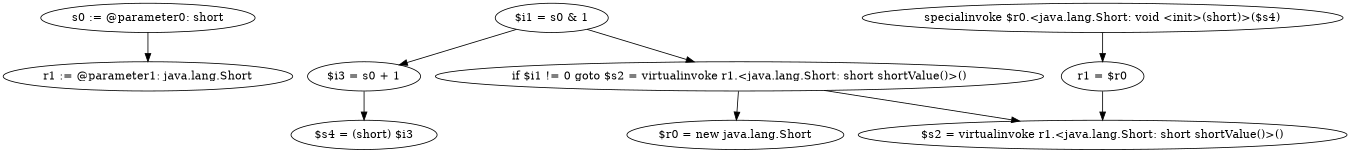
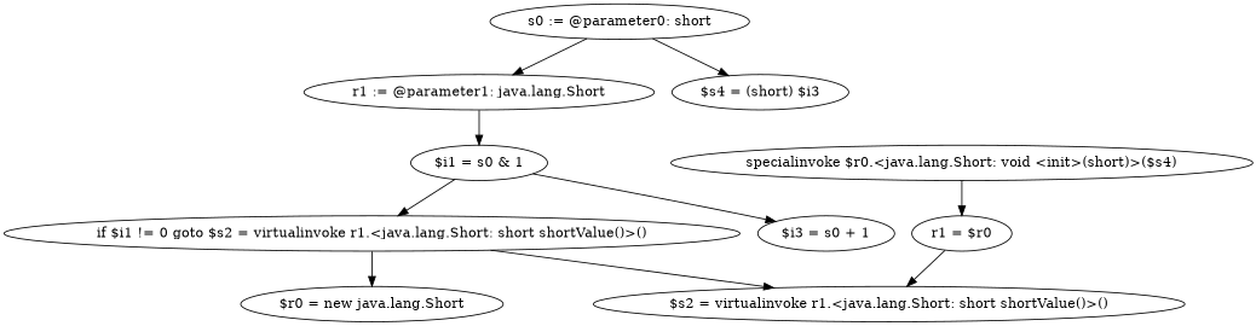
  digraph {
    "s0 := @parameter0: short"
    "r1 := @parameter1: java.lang.Short"
    "$i1 = s0 & 1"
    "if $i1 != 0 goto $s2 = virtualinvoke r1.<java.lang.Short: short shortValue()>()"
    "$i3 = s0 + 1"
    "$r0 = new java.lang.Short"
    "$s2 = virtualinvoke r1.<java.lang.Short: short shortValue()>()"
    "$s4 = (short) $i3"
    "specialinvoke $r0.<java.lang.Short: void <init>(short)>($s4)"
    "r1 = $r0"
    "s0 := @parameter0: short" -> "r1 := @parameter1: java.lang.Short"
+   "r1 := @parameter1: java.lang.Short" -> "$i1 = s0 & 1"
    "$i1 = s0 & 1" -> "if $i1 != 0 goto $s2 = virtualinvoke r1.<java.lang.Short: short shortValue()>()"
    "$i1 = s0 & 1" -> "$i3 = s0 + 1"
    "if $i1 != 0 goto $s2 = virtualinvoke r1.<java.lang.Short: short shortValue()>()" -> "$r0 = new java.lang.Short"
    "if $i1 != 0 goto $s2 = virtualinvoke r1.<java.lang.Short: short shortValue()>()" -> "$s2 = virtualinvoke r1.<java.lang.Short: short shortValue()>()"
-   "$i3 = s0 + 1" -> "$s4 = (short) $i3"
+   "s0 := @parameter0: short" -> "$s4 = (short) $i3"
    "specialinvoke $r0.<java.lang.Short: void <init>(short)>($s4)" -> "r1 = $r0"
    "r1 = $r0" -> "$s2 = virtualinvoke r1.<java.lang.Short: short shortValue()>()"
  }
